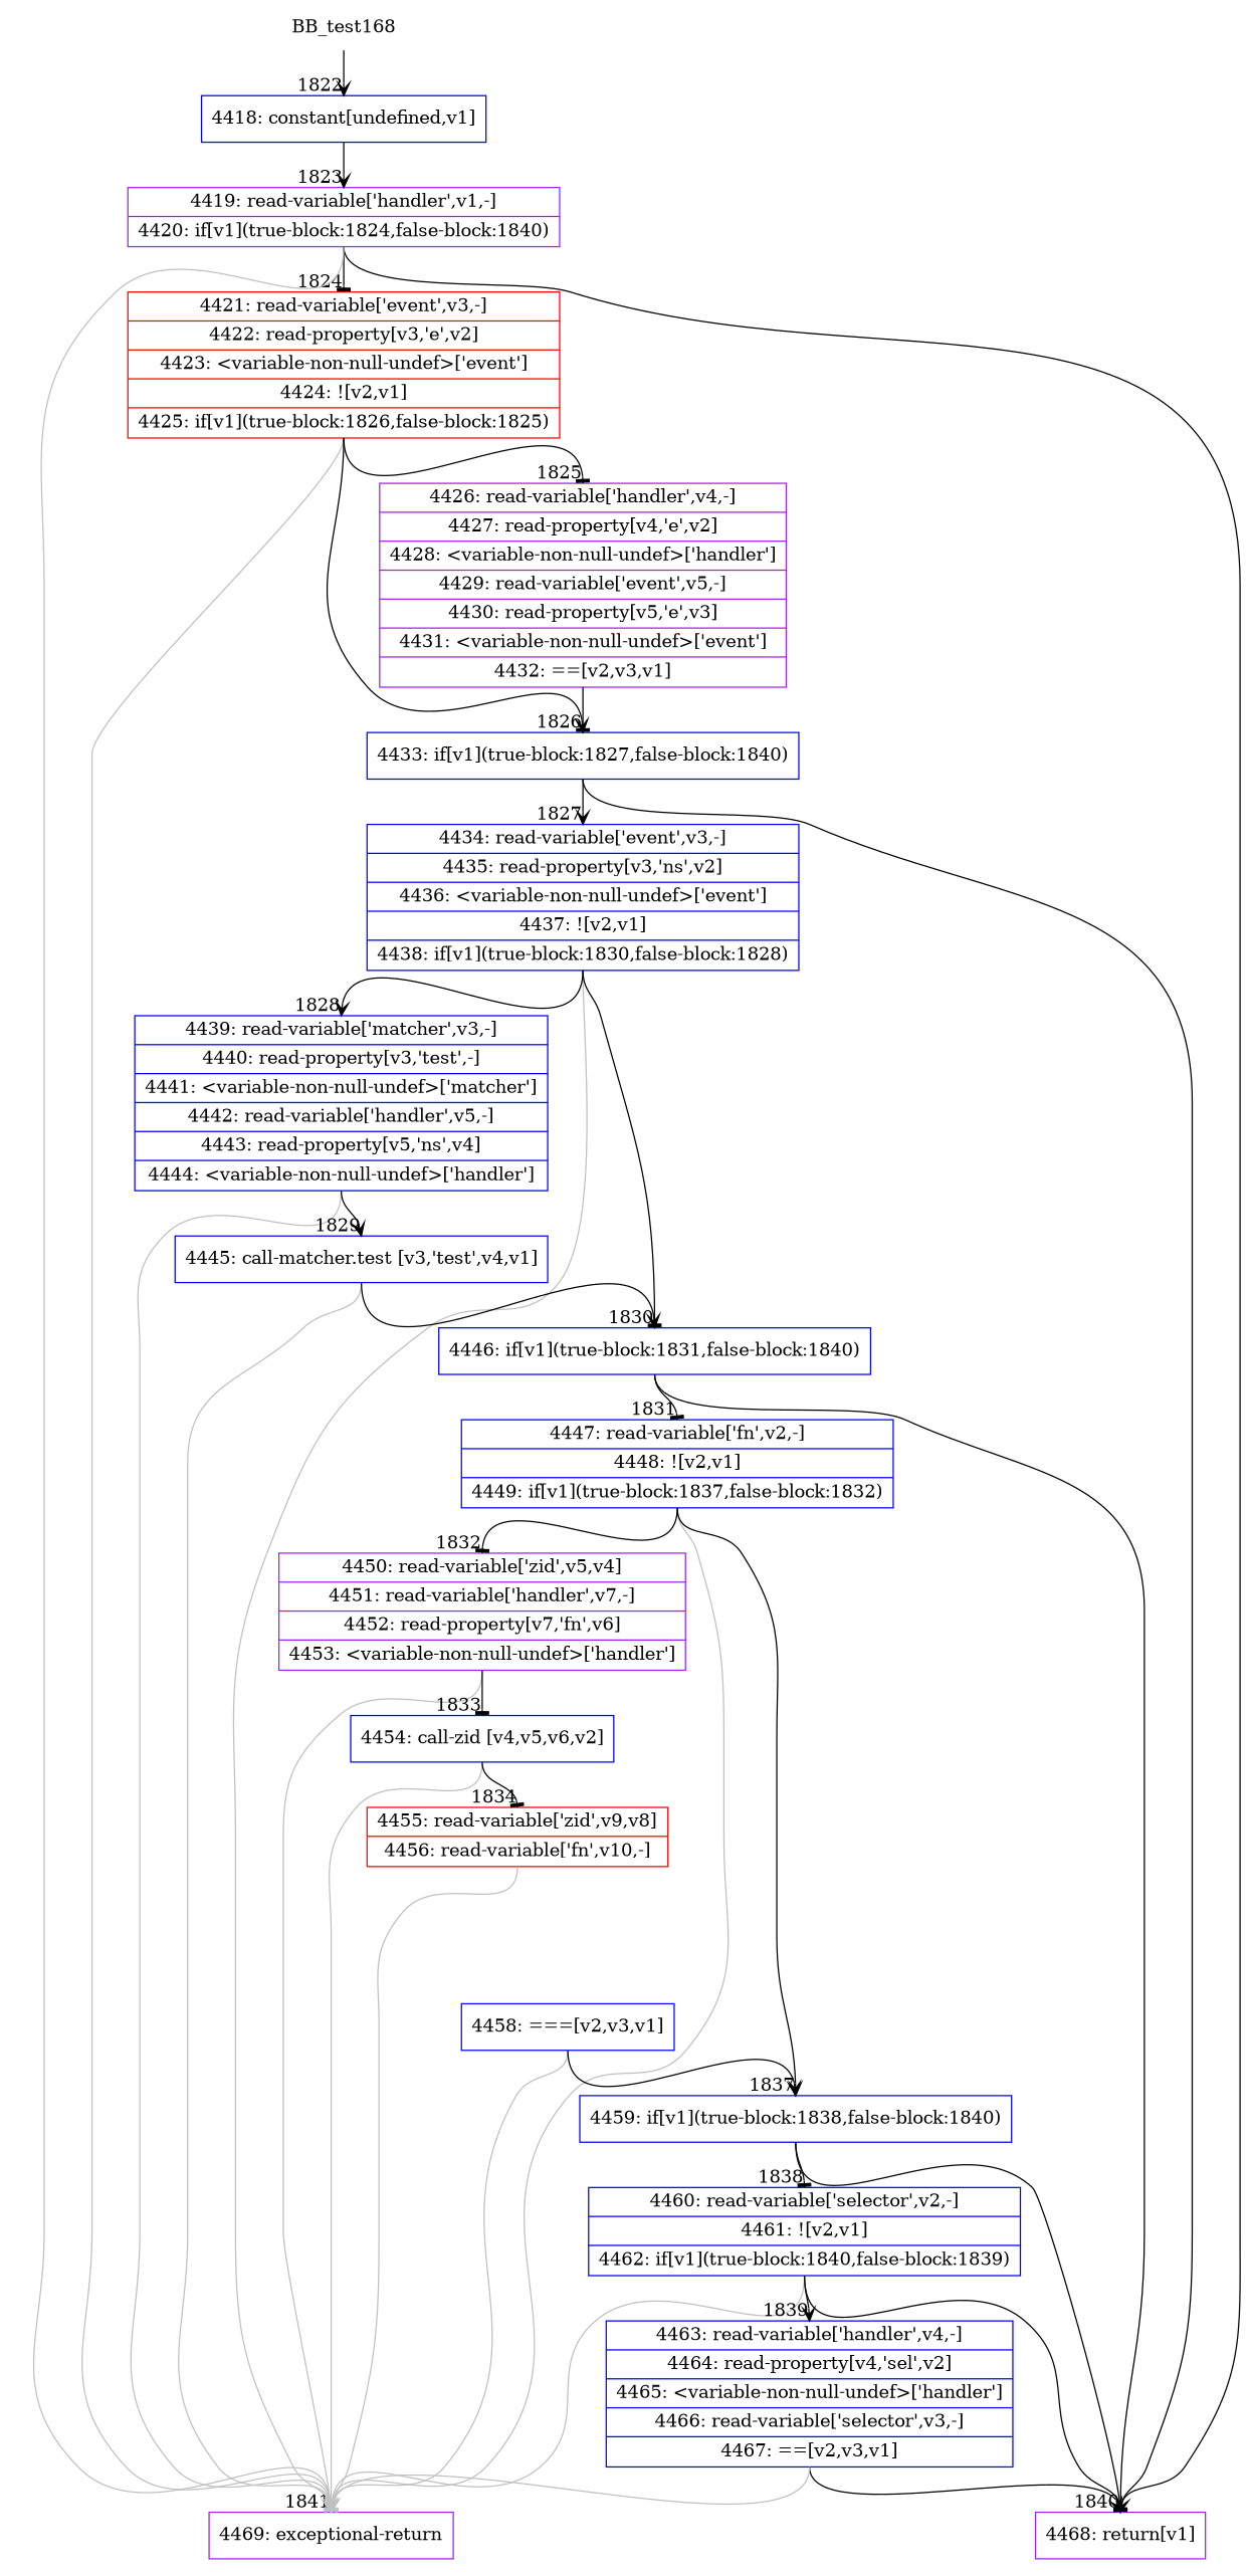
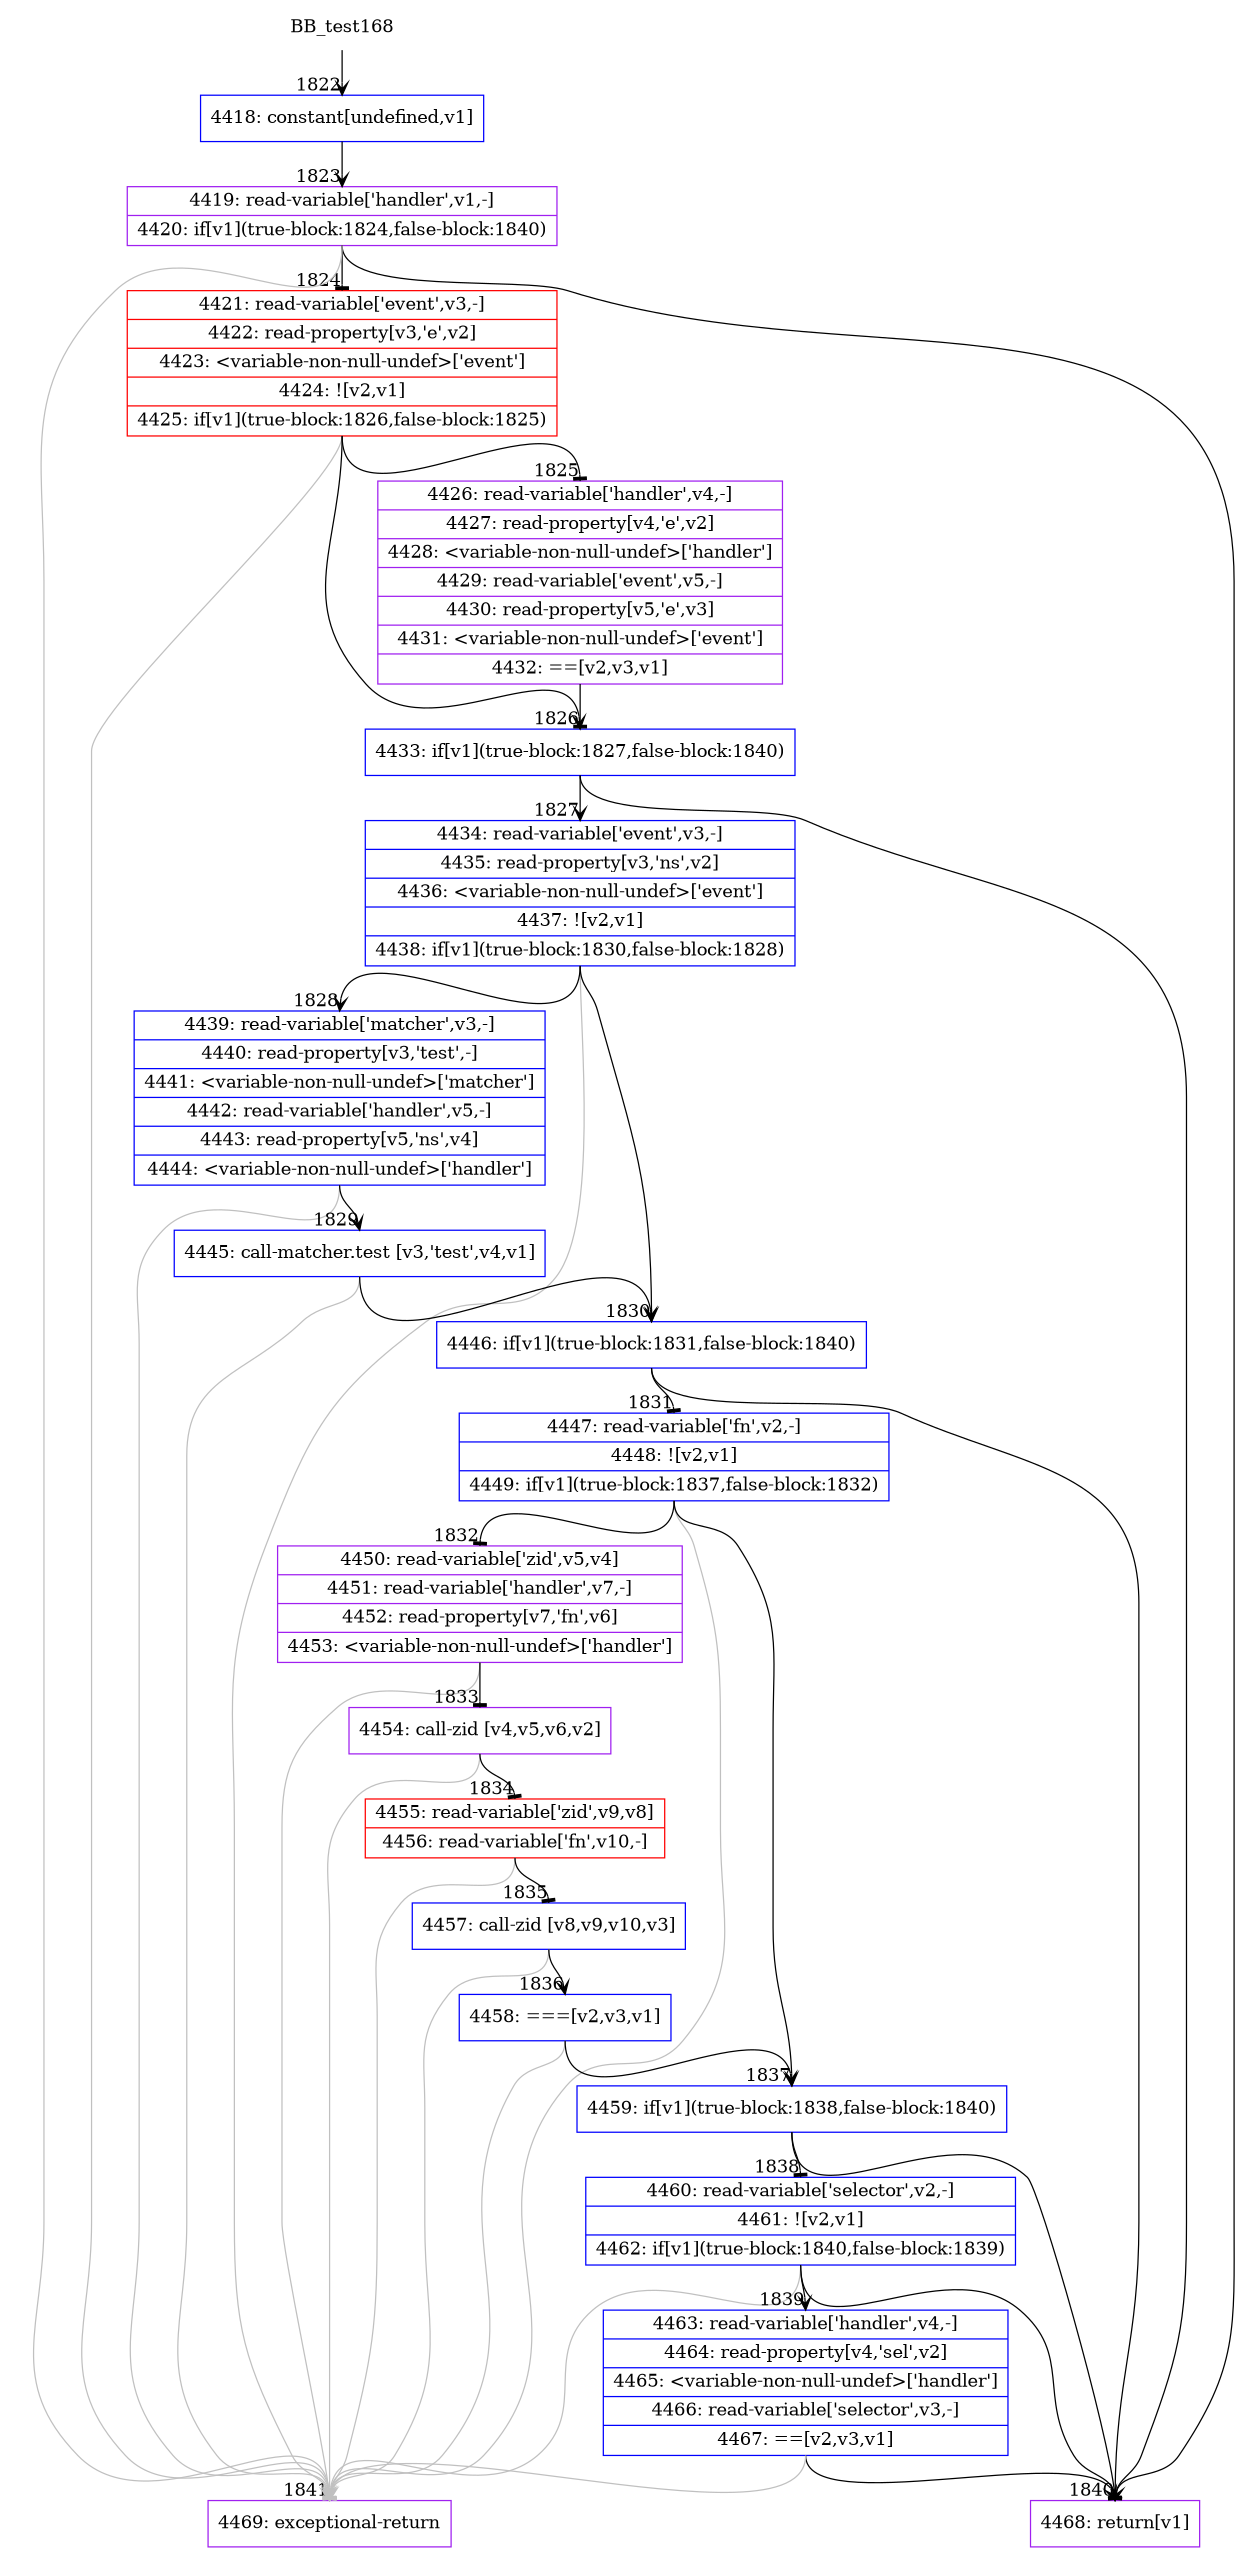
  digraph {
    rankdir=TD
    node [color=blue shape=record]
    edge [arrowhead=tee headport=n tailport=s]
    n1 [label=BB_test168 shape=none]
    n2 [label="{4418: constant[undefined,v1]}"]
    n3 [color=purple label="{4419: read-variable['handler',v1,-]|4420: if[v1](true-block:1824,false-block:1840)}"]
    n4 [color=purple label="{4468: return[v1]}"]
    n5 [color=red label="{4421: read-variable['event',v3,-]|4422: read-property[v3,'e',v2]|4423: \<variable-non-null-undef\>['event']|4424: ![v2,v1]|4425: if[v1](true-block:1826,false-block:1825)}"]
    n6 [color=purple label="{4469: exceptional-return}"]
    n7 [label="{4433: if[v1](true-block:1827,false-block:1840)}"]
    n8 [color=purple label="{4426: read-variable['handler',v4,-]|4427: read-property[v4,'e',v2]|4428: \<variable-non-null-undef\>['handler']|4429: read-variable['event',v5,-]|4430: read-property[v5,'e',v3]|4431: \<variable-non-null-undef\>['event']|4432: ==[v2,v3,v1]}"]
    n9 [label="{4434: read-variable['event',v3,-]|4435: read-property[v3,'ns',v2]|4436: \<variable-non-null-undef\>['event']|4437: ![v2,v1]|4438: if[v1](true-block:1830,false-block:1828)}"]
    n10 [label="{4446: if[v1](true-block:1831,false-block:1840)}"]
    n11 [label="{4439: read-variable['matcher',v3,-]|4440: read-property[v3,'test',-]|4441: \<variable-non-null-undef\>['matcher']|4442: read-variable['handler',v5,-]|4443: read-property[v5,'ns',v4]|4444: \<variable-non-null-undef\>['handler']}"]
    n12 [label="{4447: read-variable['fn',v2,-]|4448: ![v2,v1]|4449: if[v1](true-block:1837,false-block:1832)}"]
    n13 [label="{4445: call-matcher.test [v3,'test',v4,v1]}"]
    n14 [label="{4459: if[v1](true-block:1838,false-block:1840)}"]
    n15 [color=purple label="{4450: read-variable['zid',v5,v4]|4451: read-variable['handler',v7,-]|4452: read-property[v7,'fn',v6]|4453: \<variable-non-null-undef\>['handler']}"]
    n16 [label="{4460: read-variable['selector',v2,-]|4461: ![v2,v1]|4462: if[v1](true-block:1840,false-block:1839)}"]
-   n17 [label="{4454: call-zid [v4,v5,v6,v2]}"]
+   n17 [color=purple label="{4454: call-zid [v4,v5,v6,v2]}"]
    n18 [label="{4463: read-variable['handler',v4,-]|4464: read-property[v4,'sel',v2]|4465: \<variable-non-null-undef\>['handler']|4466: read-variable['selector',v3,-]|4467: ==[v2,v3,v1]}"]
    n19 [color=red label="{4455: read-variable['zid',v9,v8]|4456: read-variable['fn',v10,-]}"]
+   n20 [label="{4457: call-zid [v8,v9,v10,v3]}"]
    n21 [label="{4458: ===[v2,v3,v1]}"]
    n1 -> n2 [arrowhead=vee headlabel="    1822"]
    n2 -> n3 [arrowhead=vee headlabel="      1823"]
    n3 -> n4 [headlabel="      1840"]
    n3 -> n5 [headlabel="      1824"]
    n3 -> n6 [color=gray headlabel="      1841"]
    n5 -> n6 [color=gray]
    n5 -> n7 [arrowhead=vee headlabel="      1826"]
    n5 -> n8 [headlabel="      1825"]
    n7 -> n4 [arrowhead=vee]
    n7 -> n9 [arrowhead=vee headlabel="      1827"]
    n8 -> n7
    n9 -> n6 [arrowhead=vee color=gray]
-   n9 -> n10 [headlabel="      1830"]
+   n9 -> n10 [arrowhead=vee headlabel="      1830"]
    n9 -> n11 [arrowhead=vee headlabel="      1828"]
    n10 -> n4
    n10 -> n12 [headlabel="      1831"]
    n11 -> n6 [color=gray]
    n11 -> n13 [arrowhead=vee headlabel="      1829"]
    n12 -> n6 [color=gray]
    n12 -> n14 [arrowhead=vee headlabel="      1837"]
    n12 -> n15 [headlabel="      1832"]
    n13 -> n6 [color=gray]
    n13 -> n10 [arrowhead=vee]
    n14 -> n4
    n14 -> n16 [headlabel="      1838"]
    n15 -> n6 [arrowhead=vee color=gray]
    n15 -> n17 [headlabel="      1833"]
    n16 -> n4
    n16 -> n6 [arrowhead=vee color=gray]
    n16 -> n18 [arrowhead=vee headlabel="      1839"]
    n17 -> n6 [arrowhead=vee color=gray]
    n17 -> n19 [headlabel="      1834"]
    n18 -> n4 [arrowhead=vee]
    n18 -> n6 [color=gray]
    n19 -> n6 [arrowhead=vee color=gray]
+   n19 -> n20 [headlabel="      1835"]
+   n20 -> n6 [color=gray]
+   n20 -> n21 [arrowhead=vee headlabel="      1836"]
    n21 -> n6 [color=gray]
    n21 -> n14 [arrowhead=vee]
  }
